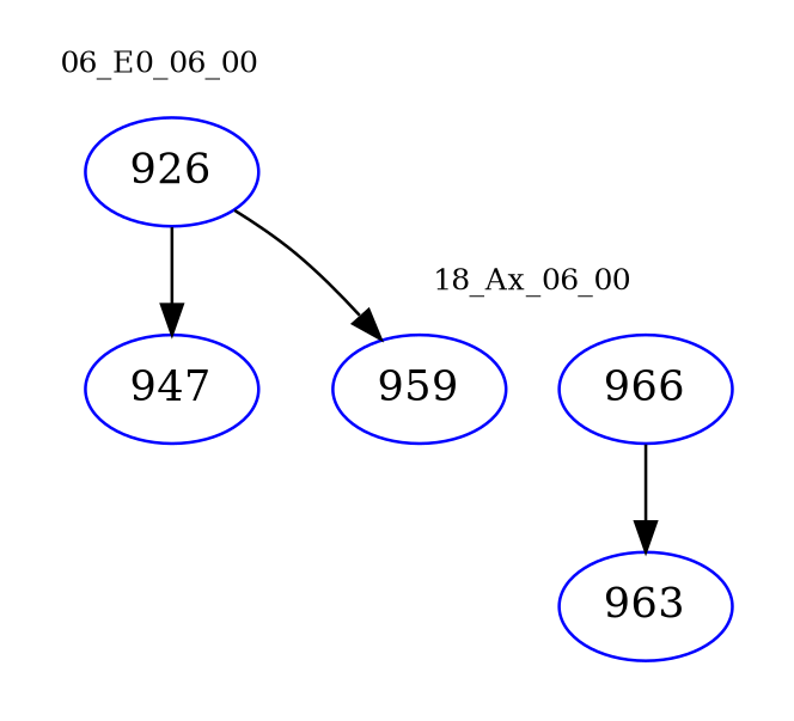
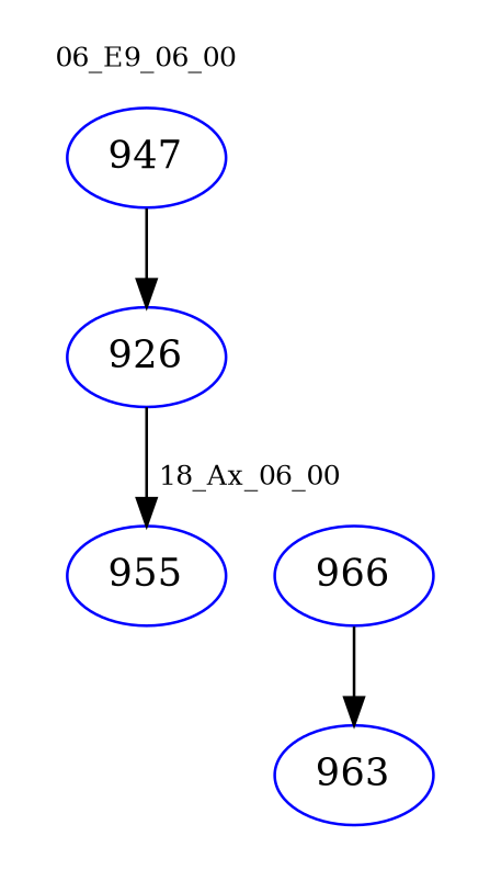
  digraph {
    node [color=blue]
    edge [color=black]
    n1 [label=966]
-   n2 [label=959]
+   n2 [label=955]
    n3 [label=963]
    n4 [label=947]
    n5 [label=926]
    subgraph cluster_1 {
      color=white
      fontsize=10
      label="18_Ax_06_00"
      n1
      n2
      n3
    }
    subgraph cluster_2 {
      color=white
      fontsize=10
-     label="06_E0_06_00"
+     label="06_E9_06_00"
      n4
      n5
    }
    n1 -> n3
-   n5 -> n4
+   n4 -> n5
    n5 -> n2
  }
